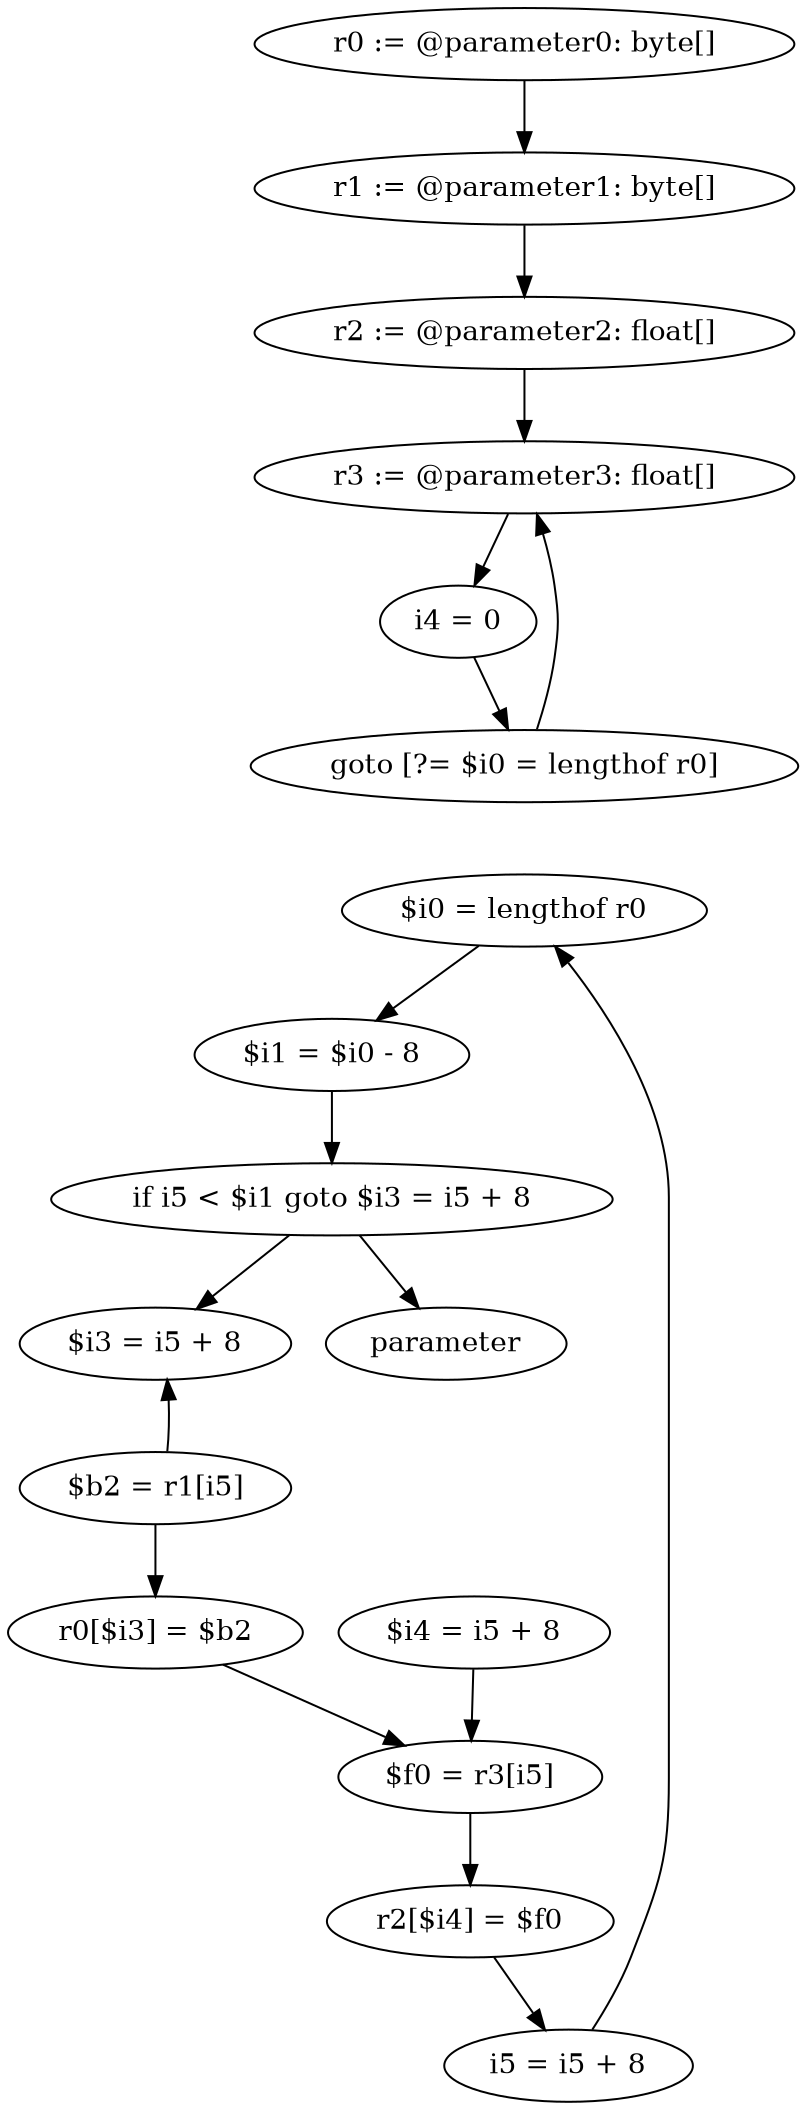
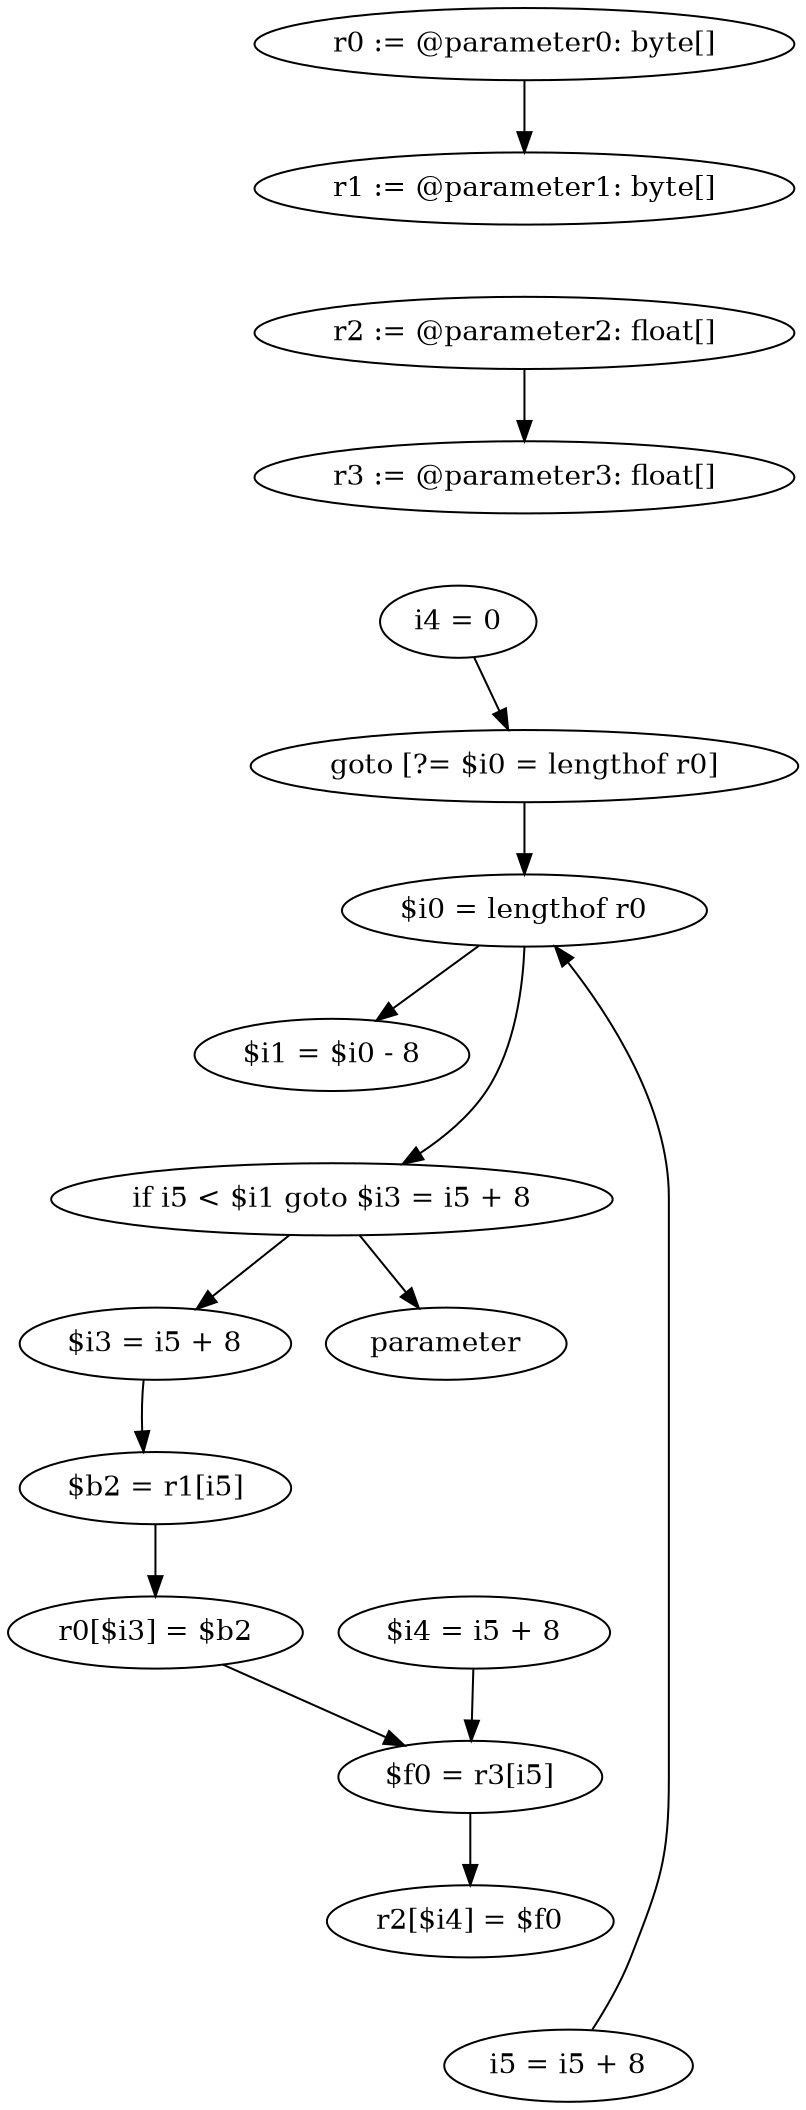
  digraph {
    "r0 := @parameter0: byte[]"
    "r1 := @parameter1: byte[]"
    "r2 := @parameter2: float[]"
    "r3 := @parameter3: float[]"
    n5 [label="i4 = 0"]
    "goto [?= $i0 = lengthof r0]"
    "$i0 = lengthof r0"
    "$i1 = $i0 - 8"
    "$i3 = i5 + 8"
    "$b2 = r1[i5]"
    "r0[$i3] = $b2"
    "$f0 = r3[i5]"
    "$i4 = i5 + 8"
    "r2[$i4] = $f0"
    n15 [label="i5 = i5 + 8"]
    "if i5 < $i1 goto $i3 = i5 + 8"
    n17 [label=parameter]
    "r0 := @parameter0: byte[]" -> "r1 := @parameter1: byte[]"
-   "r1 := @parameter1: byte[]" -> "r2 := @parameter2: float[]"
    "r2 := @parameter2: float[]" -> "r3 := @parameter3: float[]"
-   "r3 := @parameter3: float[]" -> n5
    n5 -> "goto [?= $i0 = lengthof r0]"
-   "goto [?= $i0 = lengthof r0]" -> "r3 := @parameter3: float[]"
+   "goto [?= $i0 = lengthof r0]" -> "$i0 = lengthof r0"
    "$i0 = lengthof r0" -> "$i1 = $i0 - 8"
-   "$i1 = $i0 - 8" -> "if i5 < $i1 goto $i3 = i5 + 8"
-   "$b2 = r1[i5]" -> "$i3 = i5 + 8"
+   "$i0 = lengthof r0" -> "if i5 < $i1 goto $i3 = i5 + 8"
+   "$i3 = i5 + 8" -> "$b2 = r1[i5]"
    "$b2 = r1[i5]" -> "r0[$i3] = $b2"
    "r0[$i3] = $b2" -> "$f0 = r3[i5]"
    "$f0 = r3[i5]" -> "r2[$i4] = $f0"
    "$i4 = i5 + 8" -> "$f0 = r3[i5]"
-   "r2[$i4] = $f0" -> n15
    n15 -> "$i0 = lengthof r0"
    "if i5 < $i1 goto $i3 = i5 + 8" -> "$i3 = i5 + 8"
    "if i5 < $i1 goto $i3 = i5 + 8" -> n17
  }
